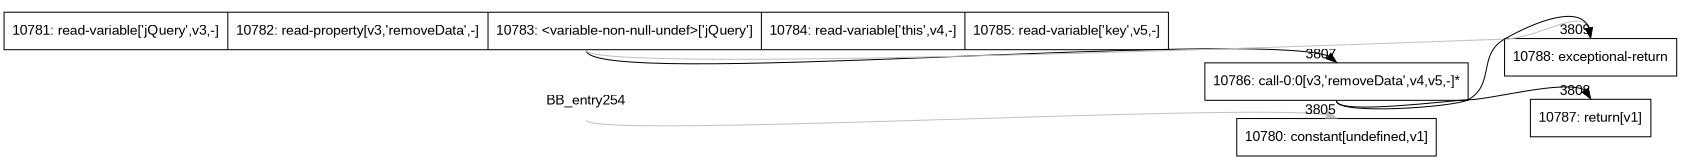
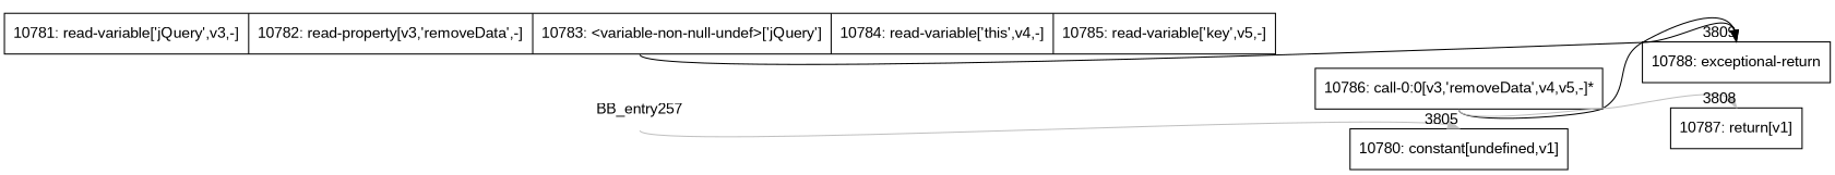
  digraph {
    fontname="Liberation Sans"
    rankdir=LR
    node [fontname="Liberation Sans" shape=record]
    edge [fontname="Liberation Sans" headport=n tailport=s]
-   BB_entry254 [shape=none]
+   BB_entry254 [shape=none label=BB_entry257]
    n2 [label="{10780: constant[undefined,v1]}"]
    n3 [label="{10781: read-variable['jQuery',v3,-]|10782: read-property[v3,'removeData',-]|10783: \<variable-non-null-undef\>['jQuery']|10784: read-variable['this',v4,-]|10785: read-variable['key',v5,-]}"]
    n4 [label="{10786: call-0:0[v3,'removeData',v4,v5,-]*}"]
    n5 [label="{10788: exceptional-return}"]
    n6 [label="{10787: return[v1]}"]
    BB_entry254 -> n2 [color=gray headlabel="    3805"]
-   n3 -> n4 [headlabel="      3807"]
-   n3 -> n5 [color=gray headlabel="      3809"]
+   n3 -> n5 [color=black headlabel="      3809"]
    n4 -> n5 [color=black]
-   n4 -> n6 [headlabel="      3808"]
+   n4 -> n6 [headlabel="      3808" color=gray]
  }
